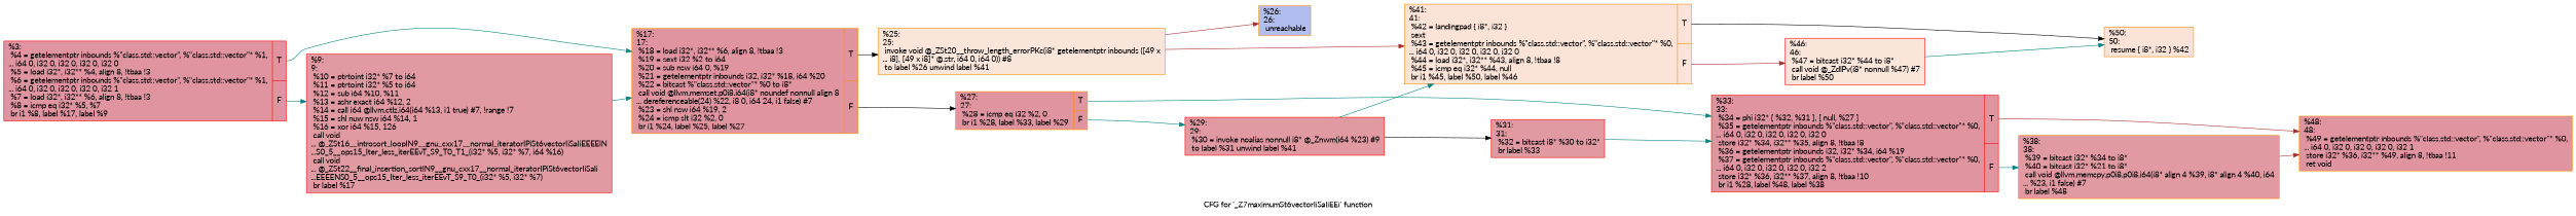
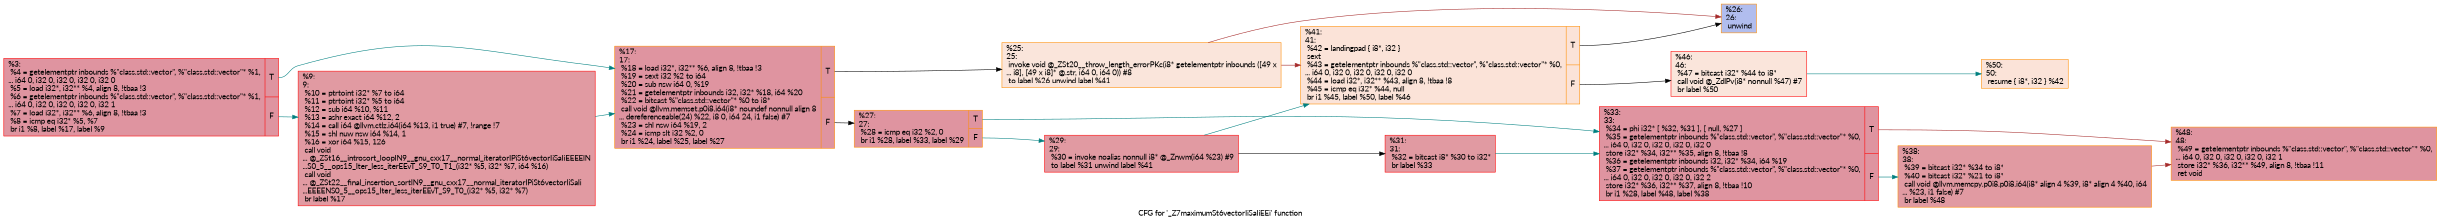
  digraph {
    fontname=Lato
    label="CFG for '_Z7maximumSt6vectorIiSaIiEEi' function"
    rankdir=LR
    node [color=darkorange fillcolor="#b70d2870" fontname=Lato shape=record style=filled]
    edge [color=teal fontname=Lato]
    n1 [color=red label="{%3:\l  %4 = getelementptr inbounds %\"class.std::vector\", %\"class.std::vector\"* %1,\l... i64 0, i32 0, i32 0, i32 0, i32 0\l  %5 = load i32*, i32** %4, align 8, !tbaa !3\l  %6 = getelementptr inbounds %\"class.std::vector\", %\"class.std::vector\"* %1,\l... i64 0, i32 0, i32 0, i32 0, i32 1\l  %7 = load i32*, i32** %6, align 8, !tbaa !3\l  %8 = icmp eq i32* %5, %7\l  br i1 %8, label %17, label %9\l|{<s0>T|<s1>F}}"]
    n2 [label="{%17:\l17:                                               \l  %18 = load i32*, i32** %6, align 8, !tbaa !3\l  %19 = sext i32 %2 to i64\l  %20 = sub nsw i64 0, %19\l  %21 = getelementptr inbounds i32, i32* %18, i64 %20\l  %22 = bitcast %\"class.std::vector\"* %0 to i8*\l  call void @llvm.memset.p0i8.i64(i8* noundef nonnull align 8\l... dereferenceable(24) %22, i8 0, i64 24, i1 false) #7\l  %23 = shl nsw i64 %19, 2\l  %24 = icmp slt i32 %2, 0\l  br i1 %24, label %25, label %27\l|{<s0>T|<s1>F}}"]
    n3 [color=red fillcolor="#bb1b2c70" label="{%9:\l9:                                                \l  %10 = ptrtoint i32* %7 to i64\l  %11 = ptrtoint i32* %5 to i64\l  %12 = sub i64 %10, %11\l  %13 = ashr exact i64 %12, 2\l  %14 = call i64 @llvm.ctlz.i64(i64 %13, i1 true) #7, !range !7\l  %15 = shl nuw nsw i64 %14, 1\l  %16 = xor i64 %15, 126\l  call void\l... @_ZSt16__introsort_loopIN9__gnu_cxx17__normal_iteratorIPiSt6vectorIiSaIiEEEElN\l...S0_5__ops15_Iter_less_iterEEvT_S9_T0_T1_(i32* %5, i32* %7, i64 %16)\l  call void\l... @_ZSt22__final_insertion_sortIN9__gnu_cxx17__normal_iteratorIPiSt6vectorIiSaIi\l...EEEENS0_5__ops15_Iter_less_iterEEvT_S9_T0_(i32* %5, i32* %7)\l  br label %17\l}"]
    n4 [fillcolor="#f4c5ad70" label="{%25:\l25:                                               \l  invoke void @_ZSt20__throw_length_errorPKc(i8* getelementptr inbounds ([49 x\l... i8], [49 x i8]* @.str, i64 0, i64 0)) #8\l          to label %26 unwind label %41\l}"]
    n5 [label="{%27:\l27:                                               \l  %28 = icmp eq i32 %2, 0\l  br i1 %28, label %33, label %29\l|{<s0>T|<s1>F}}"]
-   n6 [fillcolor="#4f69d970" label="{%26:\l26:                                               \l  unreachable\l}"]
+   n6 [fillcolor="#4f69d970" label="{%26:\l26:                                               \l  unwind\l}"]
    n7 [fillcolor="#f6bfa670" label="{%41:\l41:                                               \l  %42 = landingpad \{ i8*, i32 \}\l          sext\l  %43 = getelementptr inbounds %\"class.std::vector\", %\"class.std::vector\"* %0,\l... i64 0, i32 0, i32 0, i32 0, i32 0\l  %44 = load i32*, i32** %43, align 8, !tbaa !8\l  %45 = icmp eq i32* %44, null\l  br i1 %45, label %50, label %46\l|{<s0>T|<s1>F}}"]
    n8 [color=red label="{%33:\l33:                                               \l  %34 = phi i32* [ %32, %31 ], [ null, %27 ]\l  %35 = getelementptr inbounds %\"class.std::vector\", %\"class.std::vector\"* %0,\l... i64 0, i32 0, i32 0, i32 0, i32 0\l  store i32* %34, i32** %35, align 8, !tbaa !8\l  %36 = getelementptr inbounds i32, i32* %34, i64 %19\l  %37 = getelementptr inbounds %\"class.std::vector\", %\"class.std::vector\"* %0,\l... i64 0, i32 0, i32 0, i32 0, i32 2\l  store i32* %36, i32** %37, align 8, !tbaa !10\l  br i1 %28, label %48, label %38\l|{<s0>T|<s1>F}}"]
    n9 [color=red fillcolor="#bb1b2c70" label="{%29:\l29:                                               \l  %30 = invoke noalias nonnull i8* @_Znwm(i64 %23) #9\l          to label %31 unwind label %41\l}"]
    n10 [fillcolor="#f6bfa670" label="{%50:\l50:                                               \l  resume \{ i8*, i32 \} %42\l}"]
    n11 [color=red fillcolor="#f4c5ad70" label="{%46:\l46:                                               \l  %47 = bitcast i32* %44 to i8*\l  call void @_ZdlPv(i8* nonnull %47) #7\l  br label %50\l}"]
    n12 [label="{%48:\l48:                                               \l  %49 = getelementptr inbounds %\"class.std::vector\", %\"class.std::vector\"* %0,\l... i64 0, i32 0, i32 0, i32 0, i32 1\l  store i32* %36, i32** %49, align 8, !tbaa !11\l  ret void\l}"]
    n13 [fillcolor="#bb1b2c70" label="{%38:\l38:                                               \l  %39 = bitcast i32* %34 to i8*\l  %40 = bitcast i32* %21 to i8*\l  call void @llvm.memcpy.p0i8.p0i8.i64(i8* align 4 %39, i8* align 4 %40, i64\l... %23, i1 false) #7\l  br label %48\l}"]
    n14 [color=red fillcolor="#bb1b2c70" label="{%31:\l31:                                               \l  %32 = bitcast i8* %30 to i32*\l  br label %33\l}"]
    n1 -> n2 [tailport=s0]
    n1 -> n3 [tailport=s1]
    n2 -> n4 [color=black tailport=s0]
    n2 -> n5 [color=black tailport=s1]
    n3 -> n2
    n4 -> n6 [color=brown]
    n4 -> n7 [color=brown]
    n5 -> n8 [tailport=s0]
    n5 -> n9 [tailport=s1]
-   n7 -> n10 [color=black tailport=s0]
-   n7 -> n11 [color=brown tailport=s1]
+   n7 -> n6 [color=black tailport=s0]
+   n7 -> n11 [color=black tailport=s1]
    n8 -> n12 [color=brown tailport=s0]
    n8 -> n13 [tailport=s1]
    n9 -> n7
    n9 -> n14 [color=black]
    n11 -> n10
    n13 -> n12 [color=brown]
    n14 -> n8
  }
